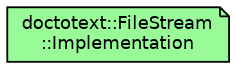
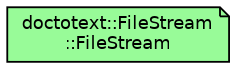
  digraph {
    rankdir=LR
-   n1 [color=black fillcolor=palegreen fontname=Helvetica fontsize=10 height=0.2 label="doctotext::FileStream\l::Implementation" shape=note style=filled width=0.4]
+   n1 [color=black fillcolor=palegreen fontname=Helvetica fontsize=10 height=0.2 label="doctotext::FileStream\l::FileStream" shape=note style=filled width=0.4]
  }
